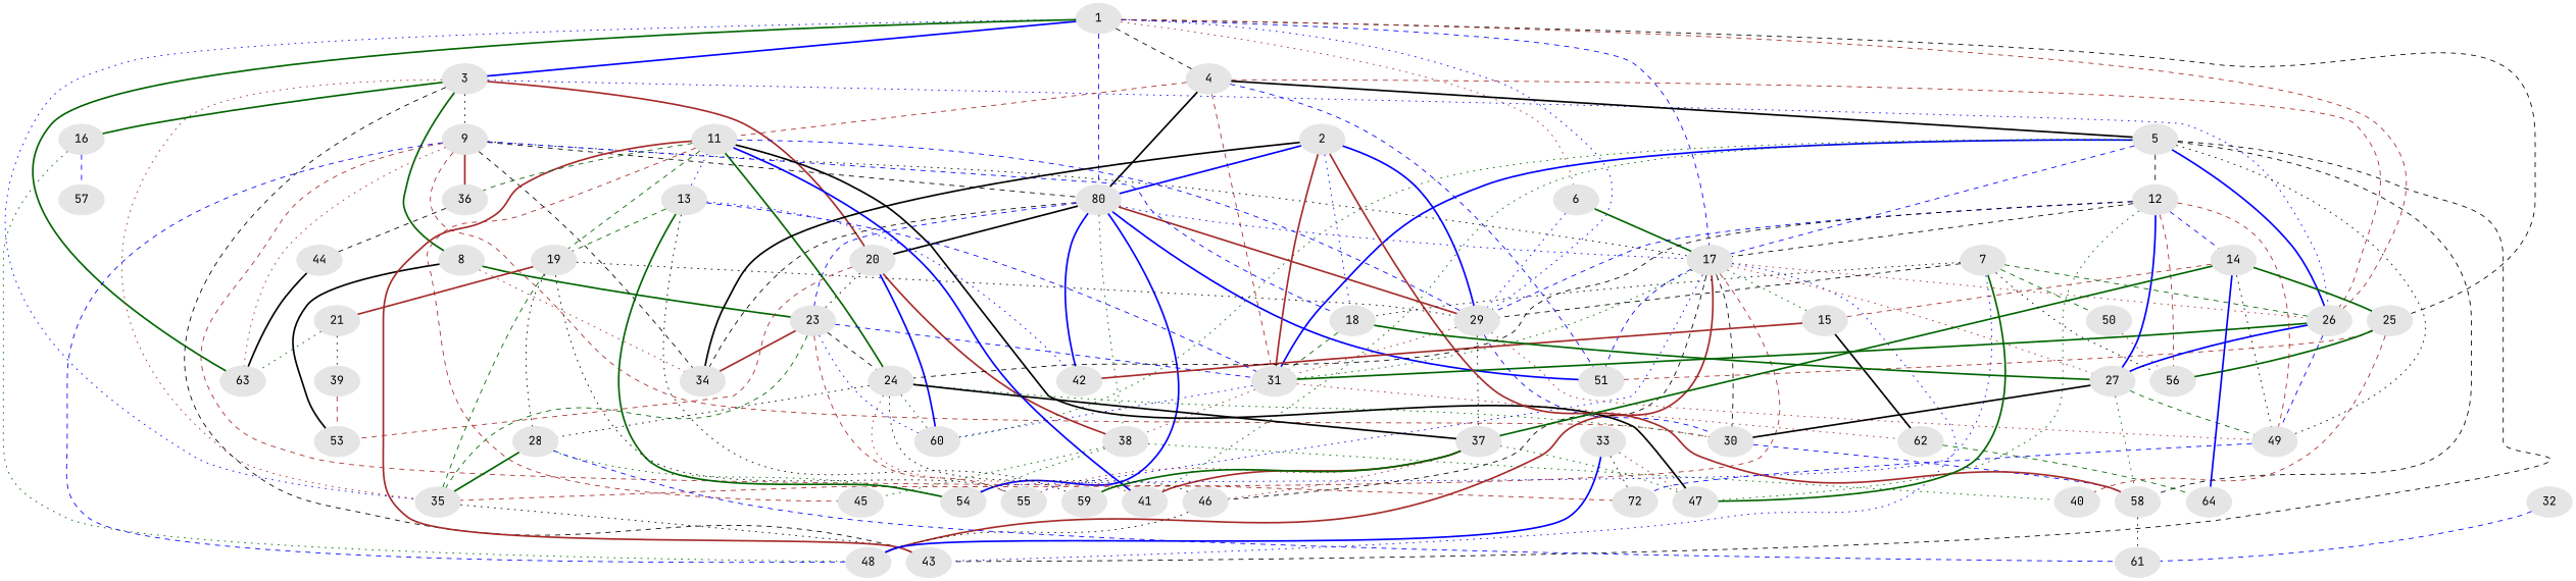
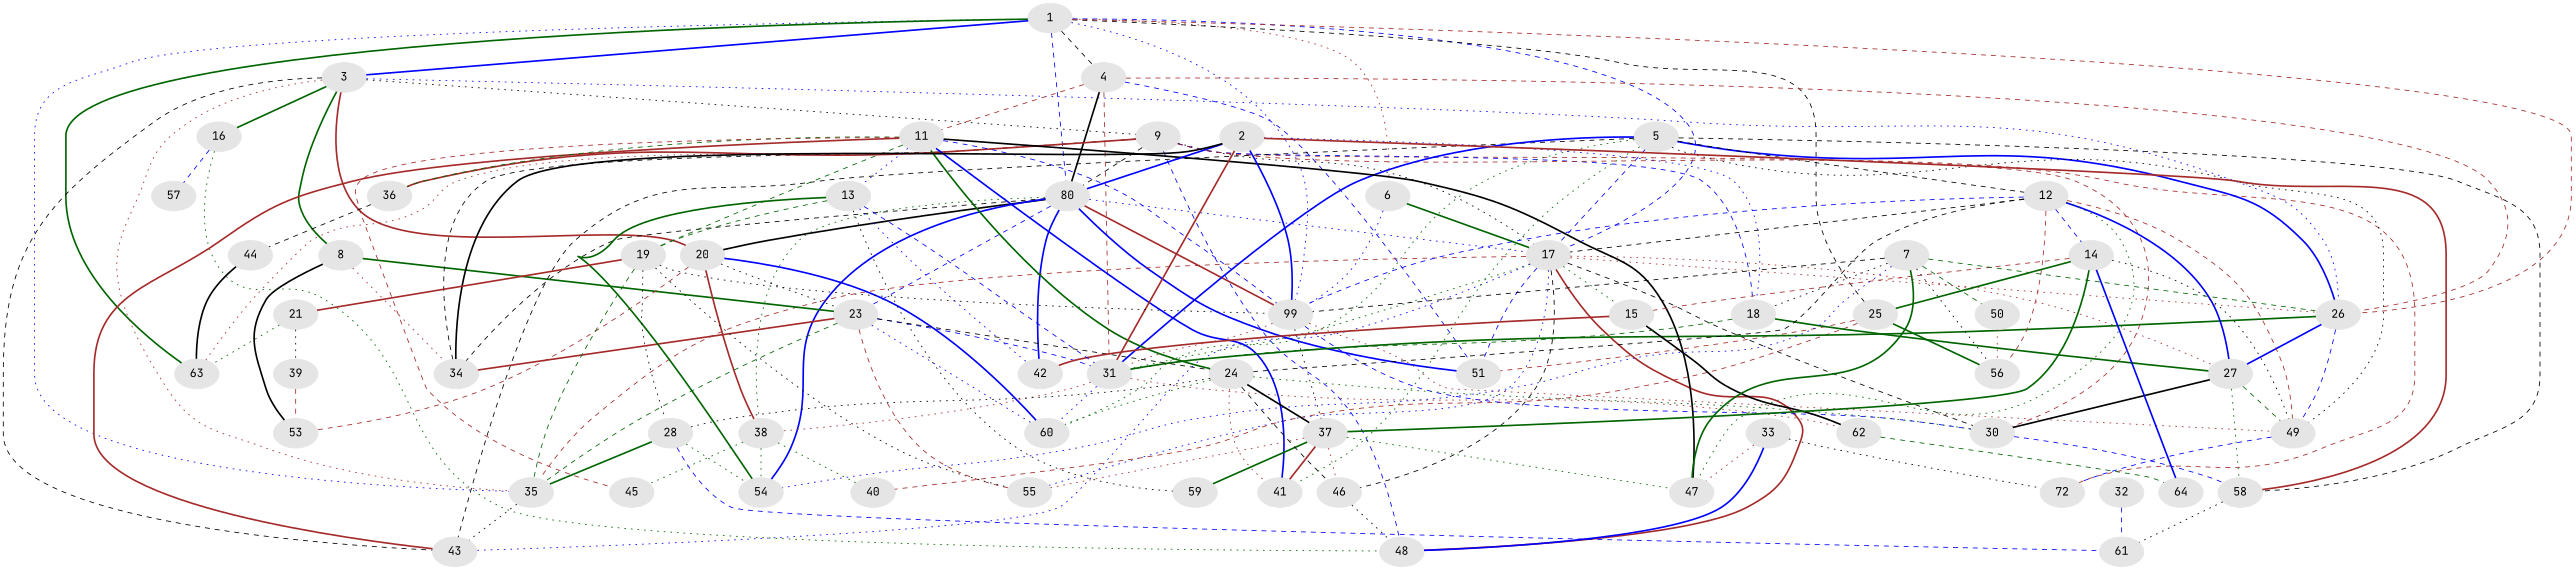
  graph {
    fontname="JetBrains Mono"
    node [color=gray90 fontname="JetBrains Mono" style=filled]
    edge [color=blue fontname="JetBrains Mono" style=dashed weight=1.0]
    1
    3
    4
    6
    n5 [label=80]
    17
    25
    26
-   29
+   29 [label=99]
    35
    63
    8
    9
    16
    20
    43
    31
    5
    11
    51
    34
    54
    23
    38
    42
    30
    48
    27
    15
    46
    55
    56
    40
    49
    37
    2
    18
    58
    60
    62
    61
    53
    36
    n44 [label=72]
    57
    12
    41
    47
    13
    19
    24
    45
    14
    7
    50
    44
    59
    21
    28
    64
    32
    39
    33
    1 -- 3 [style=bold weight=2.0]
    1 -- 4 [color=black]
    1 -- 6 [color=brown style=dotted]
    1 -- n5 [weight=2.0]
    1 -- 17
    1 -- 25 [color=black]
    1 -- 26 [color=brown]
    1 -- 29 [style=dotted]
    1 -- 35 [style=dotted weight=2.0]
    1 -- 63 [color=darkgreen style=bold]
    3 -- 26 [style=dotted]
    3 -- 35 [color=brown style=dotted]
    3 -- 8 [color=darkgreen style=bold]
    3 -- 9 [color=black style=dotted]
    3 -- 16 [color=darkgreen style=bold]
    3 -- 20 [color=brown style=bold]
    3 -- 43 [color=black]
    4 -- n5 [color=black style=bold]
    4 -- 26 [color=brown]
    4 -- 31 [color=brown]
-   4 -- 5 [color=black style=bold]
    4 -- 11 [color=brown]
    4 -- 51
    6 -- 17 [color=darkgreen style=bold]
    6 -- 29 [style=dotted]
    n5 -- 17 [style=dotted weight=2.0]
    n5 -- 29 [color=brown style=bold]
    n5 -- 20 [color=black style=bold]
    n5 -- 51 [style=bold]
    n5 -- 34 [color=black]
    n5 -- 54 [style=bold]
    n5 -- 23
    n5 -- 38 [color=darkgreen style=dotted weight=2.0]
    n5 -- 42 [style=bold]
    17 -- 26 [color=brown style=dotted]
    17 -- 35 [color=brown]
    17 -- 43 [style=dotted]
    17 -- 31 [color=darkgreen style=dotted]
    17 -- 51
    17 -- 30 [color=black]
    17 -- 48 [color=brown style=bold]
    17 -- 27 [color=brown style=dotted]
    17 -- 15 [color=darkgreen style=dotted]
    17 -- 46 [color=black]
    17 -- 55 [style=dotted]
    25 -- 51 [color=brown]
    25 -- 56 [color=darkgreen style=bold]
    25 -- 40 [color=brown]
    26 -- 31 [color=darkgreen style=bold]
    26 -- 27 [style=bold]
    26 -- 49
    29 -- 31 [color=brown style=dotted]
    29 -- 30
    29 -- 49 [color=brown style=dotted]
    29 -- 37 [color=black style=dotted]
    35 -- 43 [color=black style=dotted]
    8 -- 34 [color=brown style=dotted]
    8 -- 23 [color=darkgreen style=bold]
    8 -- 53 [color=black style=bold]
    9 -- n5 [color=black]
    9 -- 17 [color=black style=dotted]
    9 -- 63 [color=brown style=dotted]
    9 -- 34 [color=black]
    9 -- 30 [color=brown]
    9 -- 48
    9 -- 18
    9 -- 36 [color=brown style=bold]
    9 -- n44 [color=brown]
    16 -- 48 [color=darkgreen style=dotted]
    16 -- 57
    20 -- 23 [color=black style=dotted]
    20 -- 38 [color=brown style=bold]
    20 -- 60 [style=bold]
    20 -- 53 [color=brown]
    31 -- 38 [color=brown style=dotted]
    31 -- 60 [style=dotted]
    31 -- 62 [color=brown style=dotted]
    5 -- 17
    5 -- 26 [style=bold]
    5 -- 43 [color=black]
    5 -- 31 [style=bold]
    5 -- 49 [color=black style=dotted weight=2.0]
    5 -- 58 [color=black]
    5 -- 60 [color=darkgreen style=dotted]
    5 -- 12 [color=black]
    5 -- 41 [color=darkgreen style=dotted]
    11 -- 29
    11 -- 43 [color=brown style=bold]
    11 -- 36 [color=darkgreen]
    11 -- 41 [style=bold]
    11 -- 47 [color=black style=bold]
    11 -- 13 [style=dotted]
    11 -- 19 [color=darkgreen]
    11 -- 24 [color=darkgreen style=bold]
    11 -- 45 [color=brown]
    23 -- 35 [color=darkgreen]
    23 -- 31
    23 -- 34 [color=brown style=bold]
    23 -- 55 [color=brown]
    23 -- 60 [style=dotted]
    23 -- 24 [color=black weight=2.0]
    38 -- 54 [color=darkgreen style=dotted]
    38 -- 40 [color=darkgreen style=dotted]
    38 -- 45 [color=darkgreen style=dotted]
    30 -- 58
    27 -- 30 [color=black style=bold]
    27 -- 49 [color=darkgreen]
    27 -- 58 [color=darkgreen style=dotted]
    15 -- 42 [color=brown style=bold]
    15 -- 62 [color=black style=bold]
    46 -- 48 [color=black style=dotted]
    49 -- n44
    37 -- 46 [color=brown style=dotted]
    37 -- 55 [color=brown style=dotted]
    37 -- 41 [color=brown style=bold]
    37 -- 47 [color=darkgreen style=dotted]
    37 -- 59 [color=darkgreen style=bold]
    2 -- n5 [style=bold]
    2 -- 29 [style=bold]
    2 -- 31 [color=brown style=bold]
    2 -- 34 [color=black style=bold]
    2 -- 18 [style=dotted]
    2 -- 58 [color=brown style=bold]
    18 -- 31 [color=darkgreen]
    18 -- 27 [color=darkgreen style=bold]
    58 -- 61 [color=black style=dotted]
    62 -- 64 [color=darkgreen]
    36 -- 44 [color=black]
    12 -- 17 [color=black]
    12 -- 29
    12 -- 27 [style=bold]
    12 -- 56 [color=brown weight=2.0]
    12 -- 49 [color=brown]
    12 -- 47 [color=darkgreen style=dotted]
    12 -- 24 [color=black]
    12 -- 14
    13 -- 31
    13 -- 54 [color=darkgreen style=bold]
    13 -- 42 [style=dotted]
    13 -- 19 [color=darkgreen]
    13 -- 59 [color=black style=dotted]
    19 -- 29 [color=black style=dotted]
    19 -- 35 [color=darkgreen]
    19 -- 55 [color=black style=dotted]
    19 -- 21 [color=brown style=bold]
    19 -- 28 [color=black style=dotted]
    24 -- 30 [color=darkgreen style=dotted]
-   24 -- 46 [color=black style=dotted weight=2.0]
+   24 -- 46 [color=black weight=2.0]
    24 -- 37 [color=black style=bold weight=2.0]
    24 -- 60 [color=darkgreen style=dotted]
    24 -- 41 [color=brown style=dotted]
    24 -- 28 [color=black style=dotted]
    14 -- 25 [color=darkgreen style=bold]
    14 -- 15 [color=brown]
    14 -- 49 [color=black style=dotted]
    14 -- 37 [color=darkgreen style=bold]
    14 -- 64 [style=bold]
    7 -- 26 [color=darkgreen]
    7 -- 29 [color=black weight=2.0]
    7 -- 54 [style=dotted]
    7 -- 56 [color=black style=dotted]
    7 -- 18 [color=black style=dotted]
    7 -- 47 [color=darkgreen style=bold]
    7 -- 50 [color=darkgreen]
    50 -- 56 [color=brown style=dotted]
    44 -- 63 [color=black style=bold]
    21 -- 63 [color=darkgreen style=dotted]
    21 -- 39 [color=black style=dotted]
    28 -- 35 [color=darkgreen style=bold]
    28 -- 54 [color=darkgreen style=dotted]
    28 -- 61
    32 -- 61
    39 -- 53 [color=brown]
    33 -- 48 [style=bold]
    33 -- n44 [color=black style=dotted]
    33 -- 47 [color=brown style=dotted]
  }
